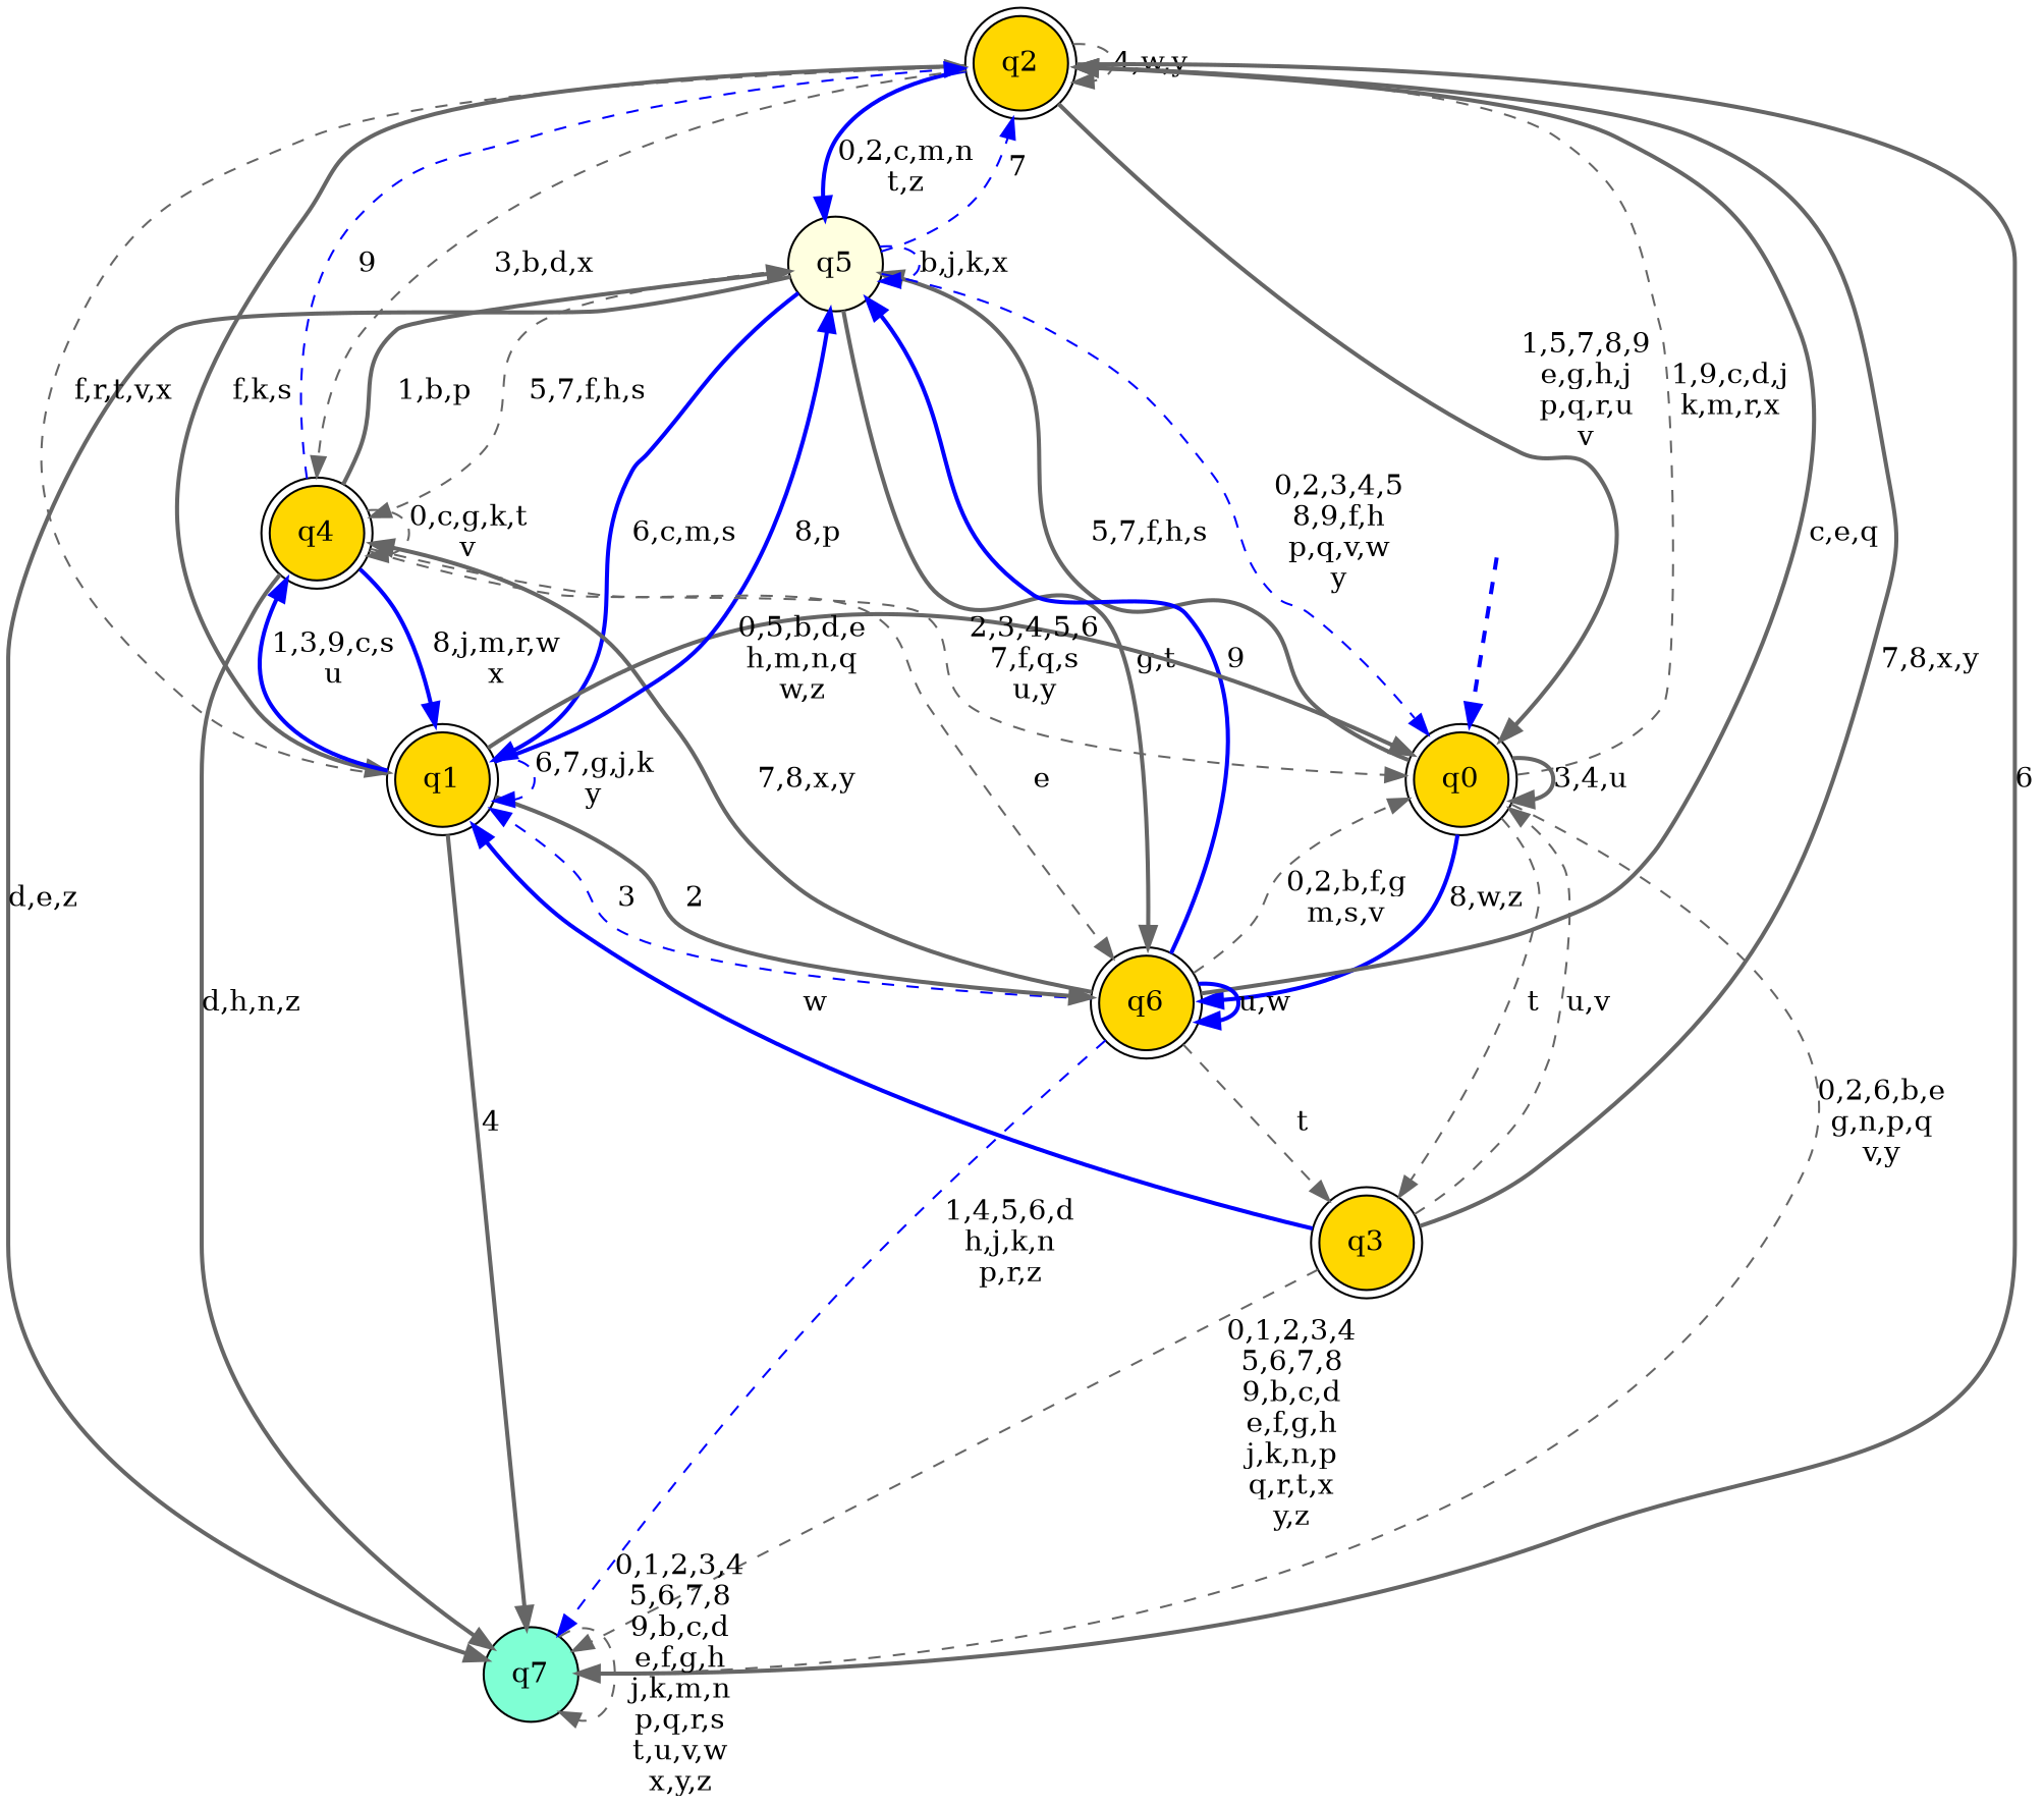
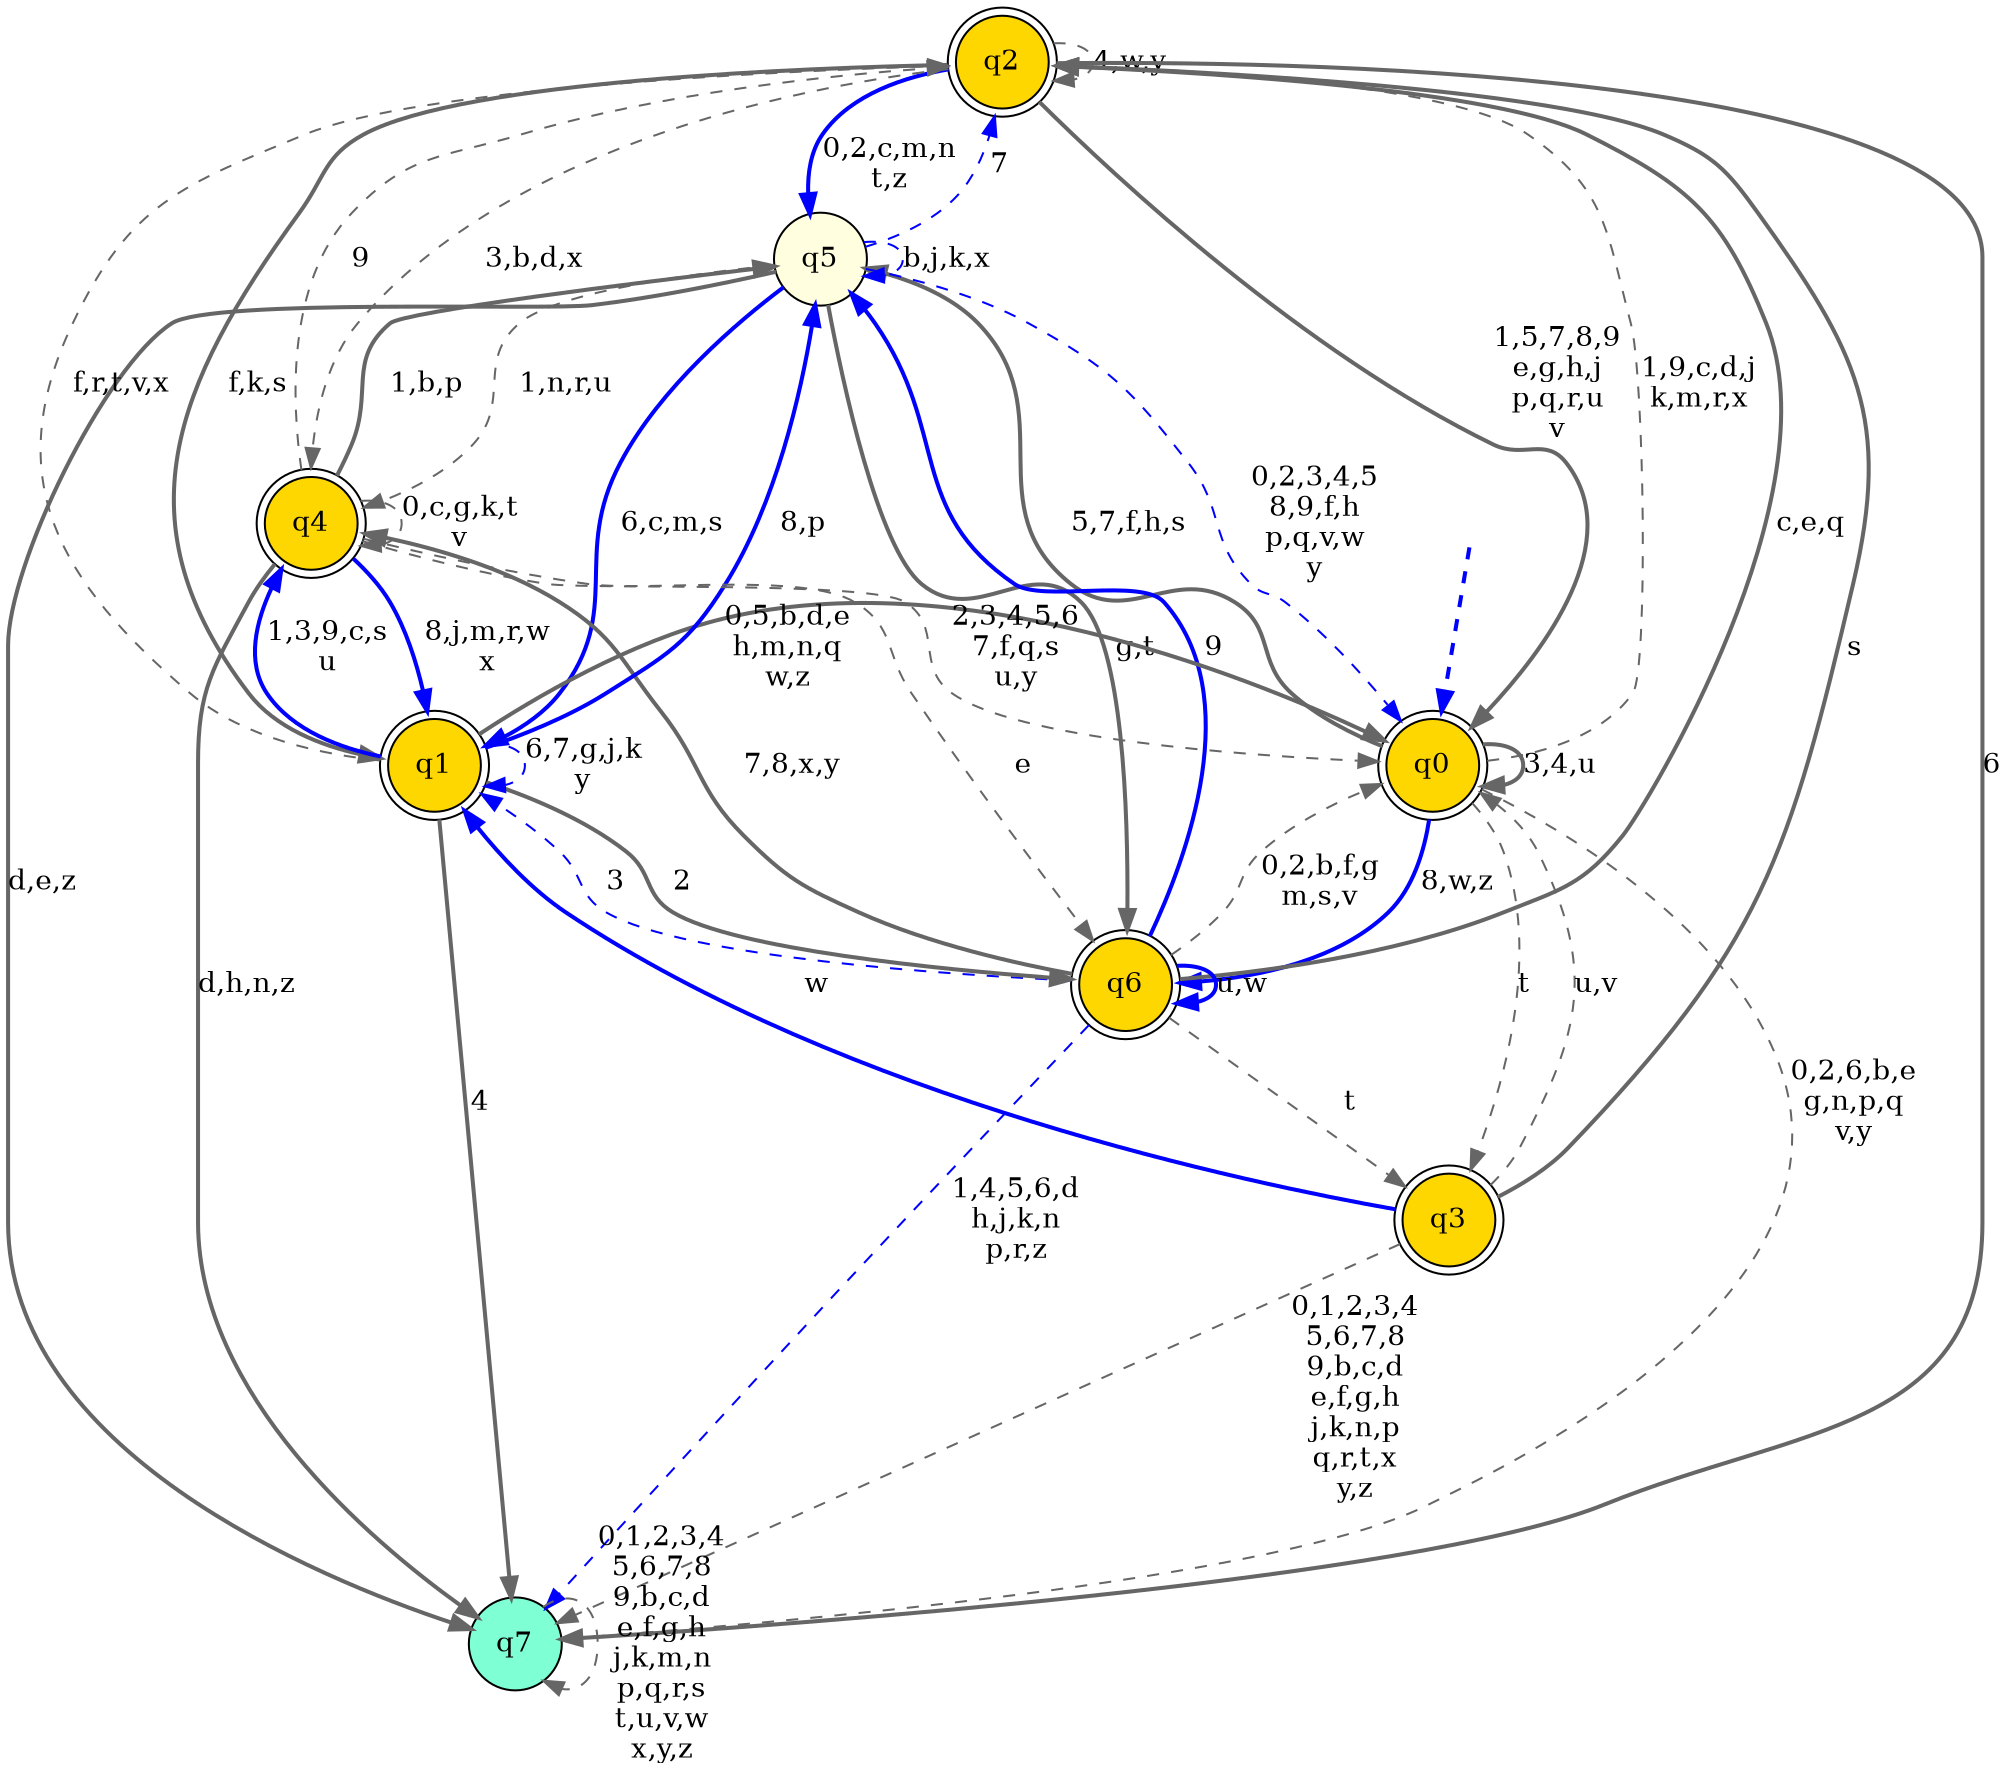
  digraph {
    rankdir=TB
    node [shape=doublecircle style="rounded,filled" color=black fillcolor=gold]
    edge [color=gray40 style=bold]
    __start0 [height=0 shape=none style=invis width=0 color="" fillcolor=""]
    n2 [label=q0]
    n3 [label=q2]
    n4 [label=q3]
    n5 [fillcolor=lightyellow label=q5 shape=circle style=filled]
    n6 [label=q6]
    n7 [fillcolor=aquamarine label=q7 shape=circle style=filled]
    n8 [label=q1]
    n9 [label=q4 style=filled]
    subgraph cluster_1 {
      nodesep=0.15
      ranksep=0.15
      style=invis
      __start0
      n2
    }
    __start0 -> n2 [color=blue penwidth=2 style=dashed]
    n2 -> n2 [label="3,4,u"]
    n2 -> n3 [label="1,9,c,d,j\nk,m,r,x" style=dashed]
    n2 -> n4 [label=t style=dashed]
    n2 -> n5 [label="5,7,f,h,s"]
    n2 -> n6 [color=blue label="8,w,z"]
    n2 -> n7 [label="0,2,6,b,e\ng,n,p,q\nv,y" style=dashed]
    n3 -> n2 [label="1,5,7,8,9\ne,g,h,j\np,q,r,u\nv"]
    n3 -> n3 [label="4,w,y" style=dashed]
    n3 -> n5 [color=blue label="0,2,c,m,n\nt,z"]
    n3 -> n7 [label=6]
    n3 -> n8 [label="f,k,s"]
    n3 -> n9 [label="3,b,d,x" style=dashed]
    n4 -> n2 [label="u,v" style=dashed]
-   n4 -> n3 [label="7,8,x,y"]
+   n4 -> n3 [label=s]
    n4 -> n7 [label="0,1,2,3,4\n5,6,7,8\n9,b,c,d\ne,f,g,h\nj,k,n,p\nq,r,t,x\ny,z" style=dashed]
    n4 -> n8 [color=blue label=w]
    n5 -> n2 [color=blue label="0,2,3,4,5\n8,9,f,h\np,q,v,w\ny" style=dashed]
    n5 -> n3 [color=blue label=7 style=dashed]
    n5 -> n5 [color=blue label="b,j,k,x" style=dashed]
    n5 -> n6 [label="g,t"]
    n5 -> n7 [label="d,e,z"]
    n5 -> n8 [color=blue label="6,c,m,s"]
-   n5 -> n9 [label="5,7,f,h,s" style=dashed]
+   n5 -> n9 [label="1,n,r,u" style=dashed]
    n6 -> n2 [label="0,2,b,f,g\nm,s,v" style=dashed]
    n6 -> n3 [label="c,e,q"]
    n6 -> n4 [label=t style=dashed]
    n6 -> n5 [color=blue label=9]
    n6 -> n6 [color=blue label="u,w"]
    n6 -> n7 [color=blue label="1,4,5,6,d\nh,j,k,n\np,r,z" style=dashed]
    n6 -> n8 [color=blue label=3 style=dashed]
    n6 -> n9 [label="7,8,x,y"]
    n7 -> n7 [label="0,1,2,3,4\n5,6,7,8\n9,b,c,d\ne,f,g,h\nj,k,m,n\np,q,r,s\nt,u,v,w\nx,y,z" style=dashed]
    n8 -> n2 [label="0,5,b,d,e\nh,m,n,q\nw,z"]
    n8 -> n3 [label="f,r,t,v,x" style=dashed]
    n8 -> n5 [color=blue label="8,p"]
    n8 -> n6 [label=2]
    n8 -> n7 [label=4]
    n8 -> n8 [color=blue label="6,7,g,j,k\ny" style=dashed]
    n8 -> n9 [color=blue label="1,3,9,c,s\nu"]
    n9 -> n2 [label="2,3,4,5,6\n7,f,q,s\nu,y" style=dashed]
-   n9 -> n3 [color=blue label=9 style=dashed]
+   n9 -> n3 [label=9 style=dashed]
    n9 -> n5 [label="1,b,p"]
    n9 -> n6 [label=e style=dashed]
    n9 -> n7 [label="d,h,n,z"]
    n9 -> n8 [color=blue label="8,j,m,r,w\nx"]
    n9 -> n9 [label="0,c,g,k,t\nv" style=dashed]
  }
